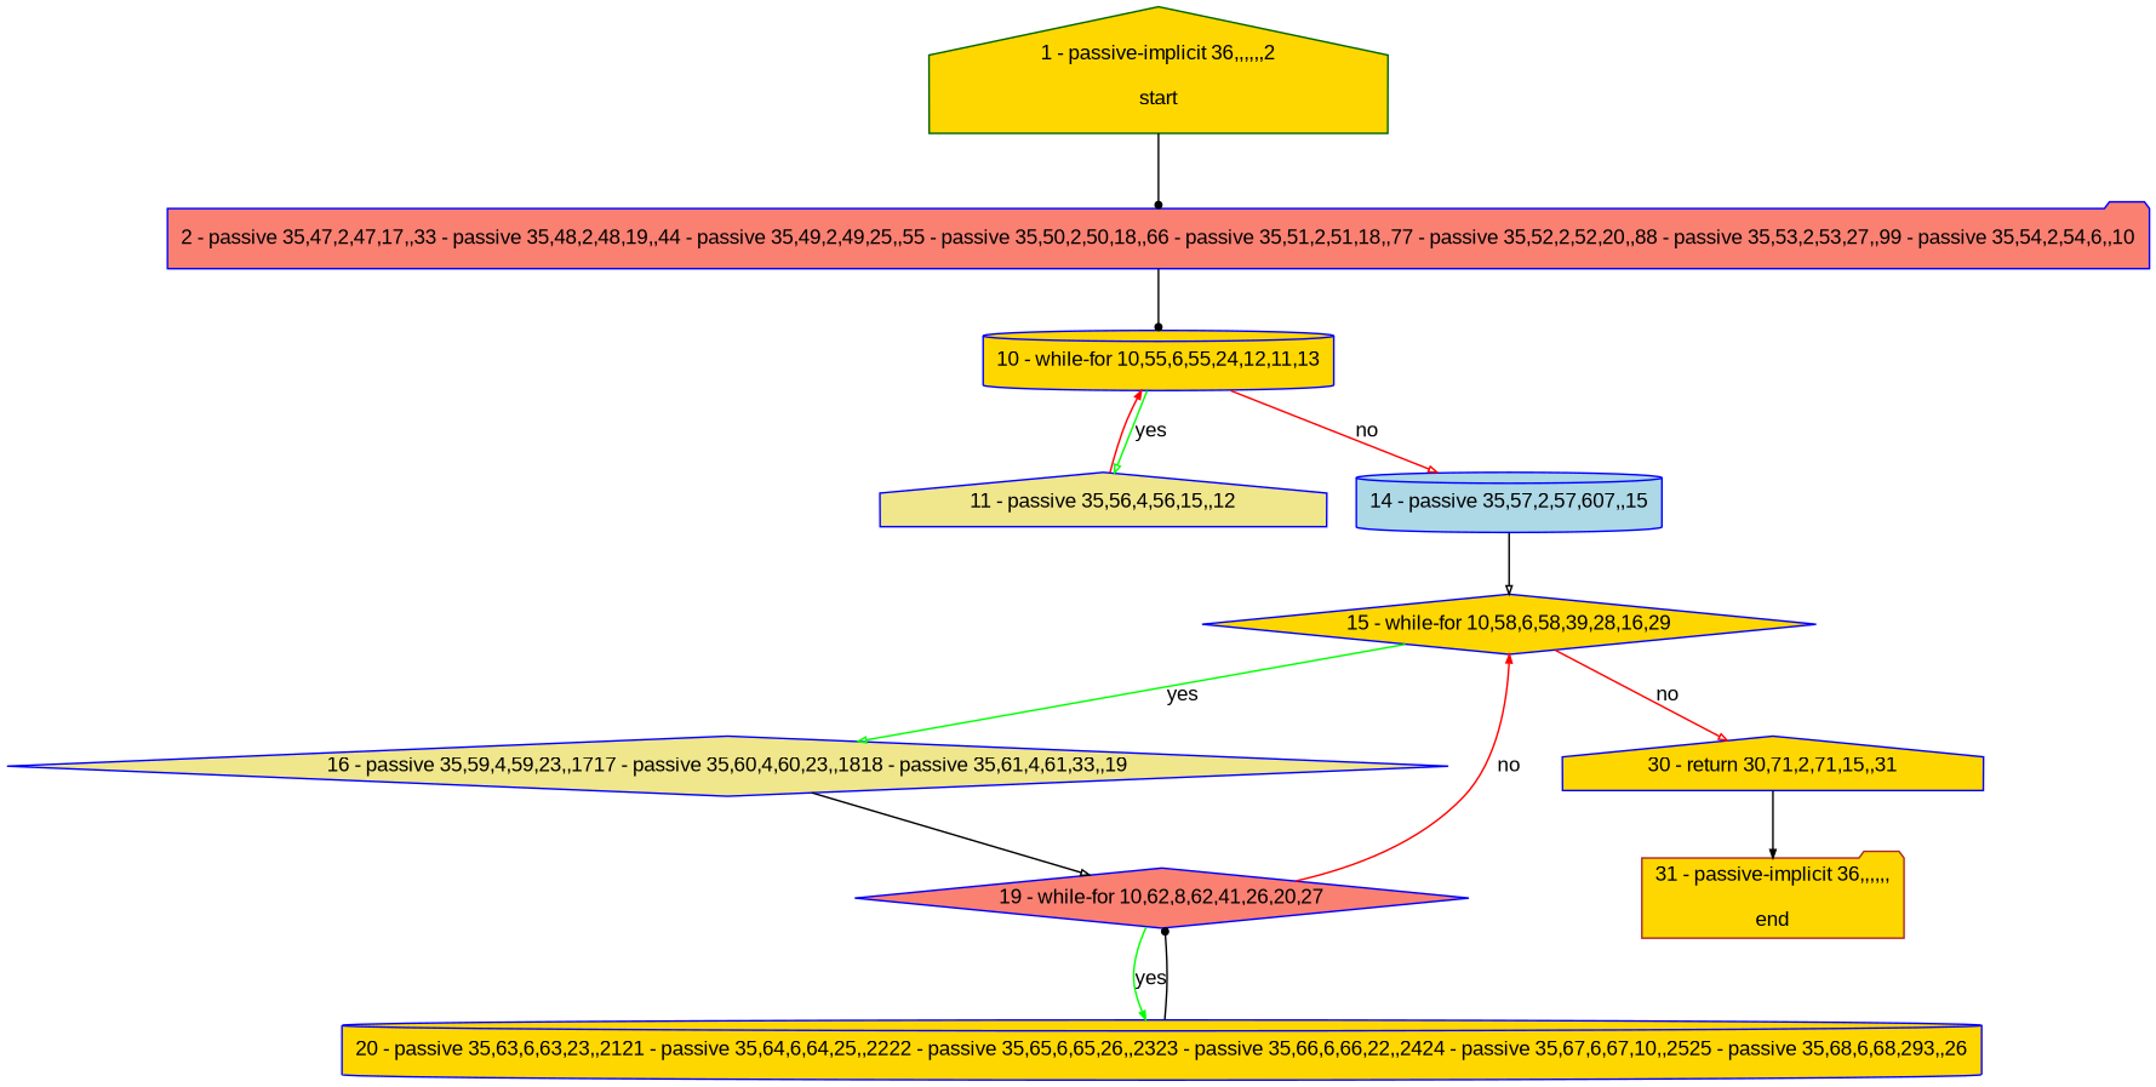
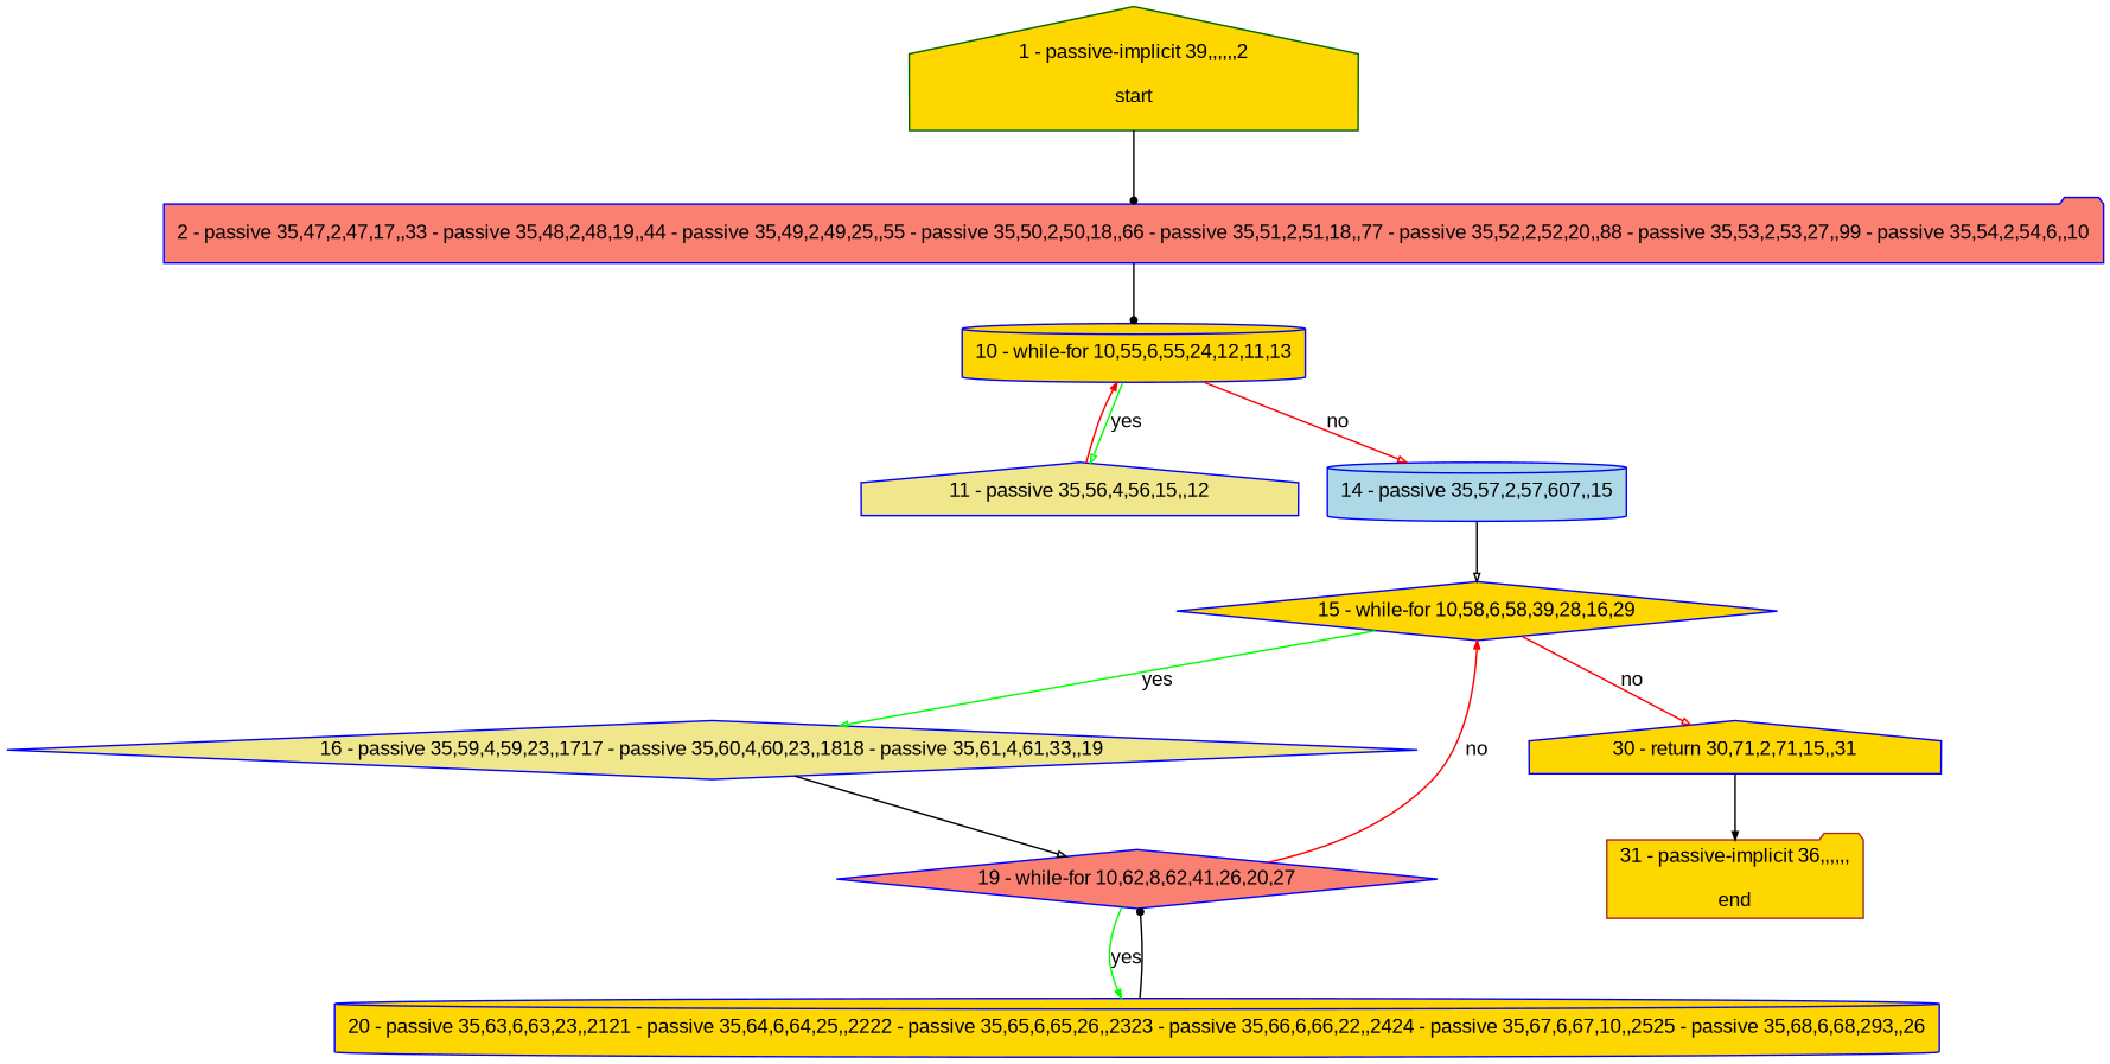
  digraph {
    bgcolor=white
    compound=true
    fillcolor="#FFFFCC"
    fontname=Arial
    fontsize=12
    pack=true
    packmode=clust
    style="rounded,filled"
    node [color="#0000ff" compound=true fillcolor=gold fixedsize=false fontname=Arial fontsize=12 node_initialized=no shape=cylinder style=filled]
    edge [arrowhead=onormal arrowsize=0.5 arrowtail=none color="#000000" compound=true dir=forward fontcolor=black fontname=Arial fontsize=12]
    n1 [fillcolor=salmon label="2 - passive 35,47,2,47,17,,33 - passive 35,48,2,48,19,,44 - passive 35,49,2,49,25,,55 - passive 35,50,2,50,18,,66 - passive 35,51,2,51,18,,77 - passive 35,52,2,52,20,,88 - passive 35,53,2,53,27,,99 - passive 35,54,2,54,6,,10" shape=folder]
    n2 [label="10 - while-for 10,55,6,55,24,12,11,13"]
    n3 [fillcolor=khaki label="11 - passive 35,56,4,56,15,,12" shape=house]
    n4 [fillcolor=lightblue label="14 - passive 35,57,2,57,607,,15"]
-   n5 [color="#006400" label="1 - passive-implicit 36,,,,,,2\n\nstart" shape=house]
+   n5 [color="#006400" label="1 - passive-implicit 39,,,,,,2\n\nstart" shape=house]
    n6 [label="15 - while-for 10,58,6,58,39,28,16,29" shape=diamond]
    n7 [fillcolor=khaki label="16 - passive 35,59,4,59,23,,1717 - passive 35,60,4,60,23,,1818 - passive 35,61,4,61,33,,19" shape=diamond]
    n8 [label="30 - return 30,71,2,71,15,,31" shape=house]
    n9 [fillcolor=salmon label="19 - while-for 10,62,8,62,41,26,20,27" shape=diamond]
    n10 [color="#a52a2a" label="31 - passive-implicit 36,,,,,,\n\nend" shape=folder]
    n11 [label="20 - passive 35,63,6,63,23,,2121 - passive 35,64,6,64,25,,2222 - passive 35,65,6,65,26,,2323 - passive 35,66,6,66,22,,2424 - passive 35,67,6,67,10,,2525 - passive 35,68,6,68,293,,26"]
    n1 -> n2 [arrowhead=dot]
    n2 -> n3 [color="#00ff00" label=yes]
    n2 -> n4 [color="#ff0000" label=no]
    n3 -> n2 [arrowhead=normal color="#ff0000"]
    n4 -> n6
    n5 -> n1 [arrowhead=dot]
    n6 -> n7 [color="#00ff00" label=yes]
    n6 -> n8 [color="#ff0000" label=no]
    n7 -> n9
    n8 -> n10 [arrowhead=normal]
    n9 -> n6 [arrowhead=normal color="#ff0000" label=no]
    n9 -> n11 [arrowhead=normal color="#00ff00" label=yes]
    n11 -> n9 [arrowhead=dot]
  }
